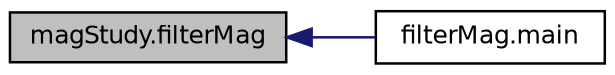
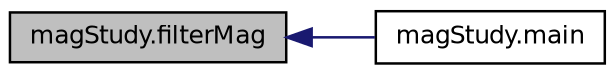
  digraph {
    rankdir=LR
    node [color=black fontname=Helvetica fontsize=10 shape=record style=filled]
    n1 [fillcolor=grey75 fontcolor=black height=0.2 label="magStudy.filterMag" width=0.4]
-   n2 [fillcolor=white height=0.2 label="filterMag.main" width=0.4]
+   n2 [fillcolor=white height=0.2 label="magStudy.main" width=0.4]
    n1 -> n2 [color=midnightblue dir=back fontname=Helvetica fontsize=10 labelfontname=Helvetica labelfontsize=10 style=solid]
  }
